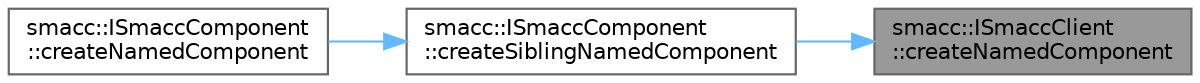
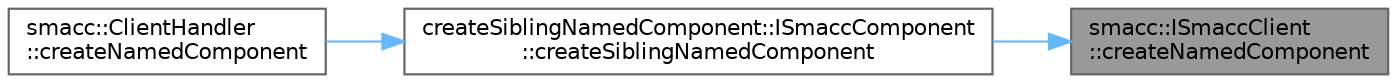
  digraph {
    rankdir=RL
    node [color=grey40 fillcolor=white fontname=Helvetica fontsize=10 shape=box style=filled]
    edge [color=steelblue1 dir=back fontname=Helvetica fontsize=10 labelfontname=Helvetica labelfontsize=10 style=solid]
    n1 [color=gray40 fillcolor=grey60 fontcolor=black height=0.2 label="smacc::ISmaccClient\l::createNamedComponent" width=0.4]
-   n2 [height=0.2 label="smacc::ISmaccComponent\l::createSiblingNamedComponent" width=0.4]
-   n3 [height=0.2 label="smacc::ISmaccComponent\l::createNamedComponent" width=0.4]
+   n2 [height=0.2 label="createSiblingNamedComponent::ISmaccComponent\l::createSiblingNamedComponent" width=0.4]
+   n3 [height=0.2 label="smacc::ClientHandler\l::createNamedComponent" width=0.4]
    n1 -> n2
    n2 -> n3
  }
